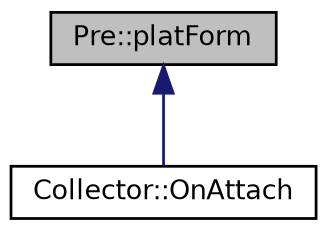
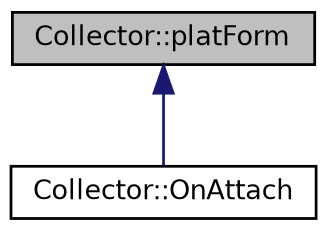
  digraph {
    rankdir=TB
    node [color=black fontname=Helvetica fontsize=10 shape=record style=filled]
-   n1 [fillcolor=grey75 fontcolor=black height=0.2 label="Pre::platForm" width=0.4]
+   n1 [fillcolor=grey75 fontcolor=black height=0.2 label="Collector::platForm" width=0.4]
    n2 [fillcolor=white height=0.2 label="Collector::OnAttach" width=0.4]
    n1 -> n2 [color=midnightblue dir=back fontname=Helvetica fontsize=10 labelfontname=Helvetica labelfontsize=10 style=solid]
  }
